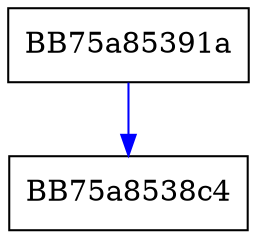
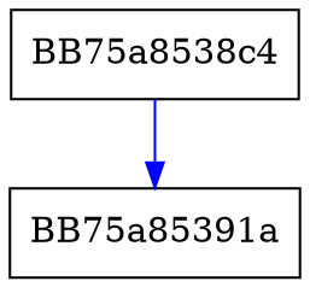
  digraph {
    splines=ortho
    node [shape=box]
    BB75a8538c4
    BB75a85391a
-   BB75a85391a -> BB75a8538c4 [color=blue]
+   BB75a8538c4 -> BB75a85391a [color=blue]
  }
